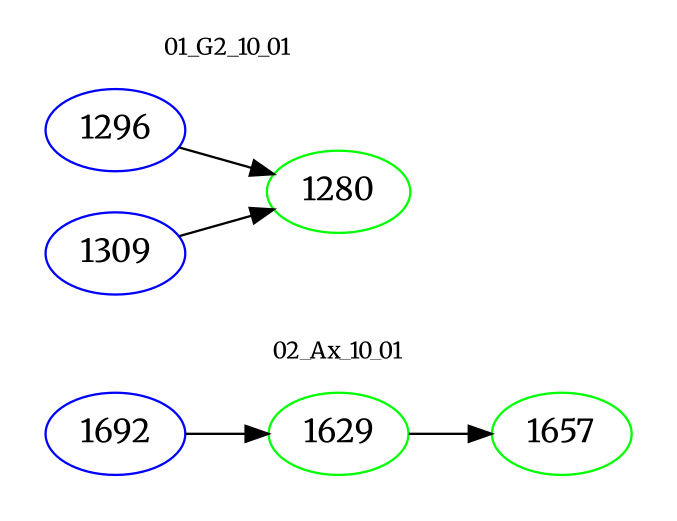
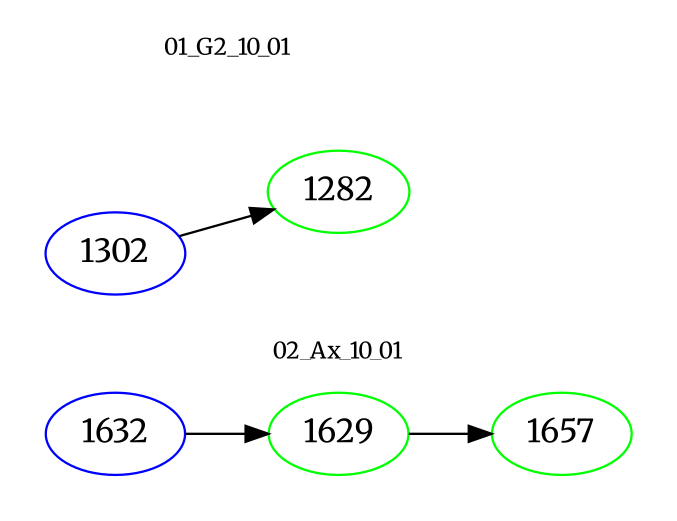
  digraph {
    fontname=Merriweather
    rankdir=LR
    node [color=blue fontname=Merriweather]
    edge [color=black fontname=Merriweather]
-   n1 [label=1692]
+   n1 [label=1632]
    n2 [color=green label=1629]
    n3 [color=green label=1657]
-   n4 [label=1296]
-   n5 [color=green label=1280]
-   n6 [label=1309]
+   n5 [color=green label=1282]
+   n6 [label=1302]
    subgraph cluster_1 {
      color=white
      fontsize=10
      label="02_Ax_10_01"
      n1
      n2
      n3
    }
    subgraph cluster_2 {
      color=white
      fontsize=10
      label="01_G2_10_01"
-     n4
      n5
      n6
    }
    n1 -> n2
    n2 -> n3
-   n4 -> n5
    n6 -> n5
  }
